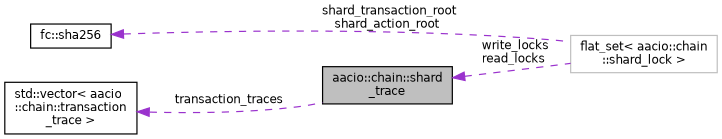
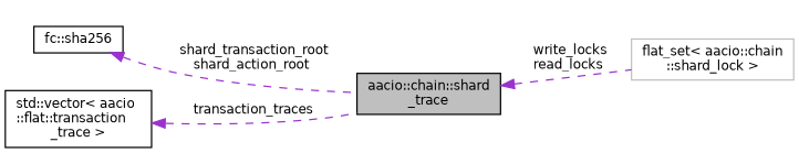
  digraph {
    rankdir=LR
    node [color=black fillcolor=white fontname=Helvetica fontsize=10 shape=record style=filled]
    edge [color=darkorchid3 dir=back fontname=Helvetica fontsize=10 labelfontname=Helvetica labelfontsize=10 style=dashed]
    n1 [fillcolor=grey75 fontcolor=black height=0.2 label="aacio::chain::shard\l_trace" width=0.4]
    n2 [color=grey75 height=0.2 label="flat_set\< aacio::chain\l::shard_lock \>" width=0.4]
-   n3 [height=0.2 label="std::vector\< aacio\l::chain::transaction\l_trace \>" width=0.4]
+   n3 [height=0.2 label="std::vector\< aacio\l::flat::transaction\l_trace \>" width=0.4]
    n4 [height=0.2 label="fc::sha256" width=0.4]
    n1 -> n2 [label=" write_locks\nread_locks"]
    n3 -> n1 [label=" transaction_traces"]
-   n4 -> n2 [label=" shard_transaction_root\nshard_action_root"]
+   n4 -> n1 [label=" shard_transaction_root\nshard_action_root"]
  }
